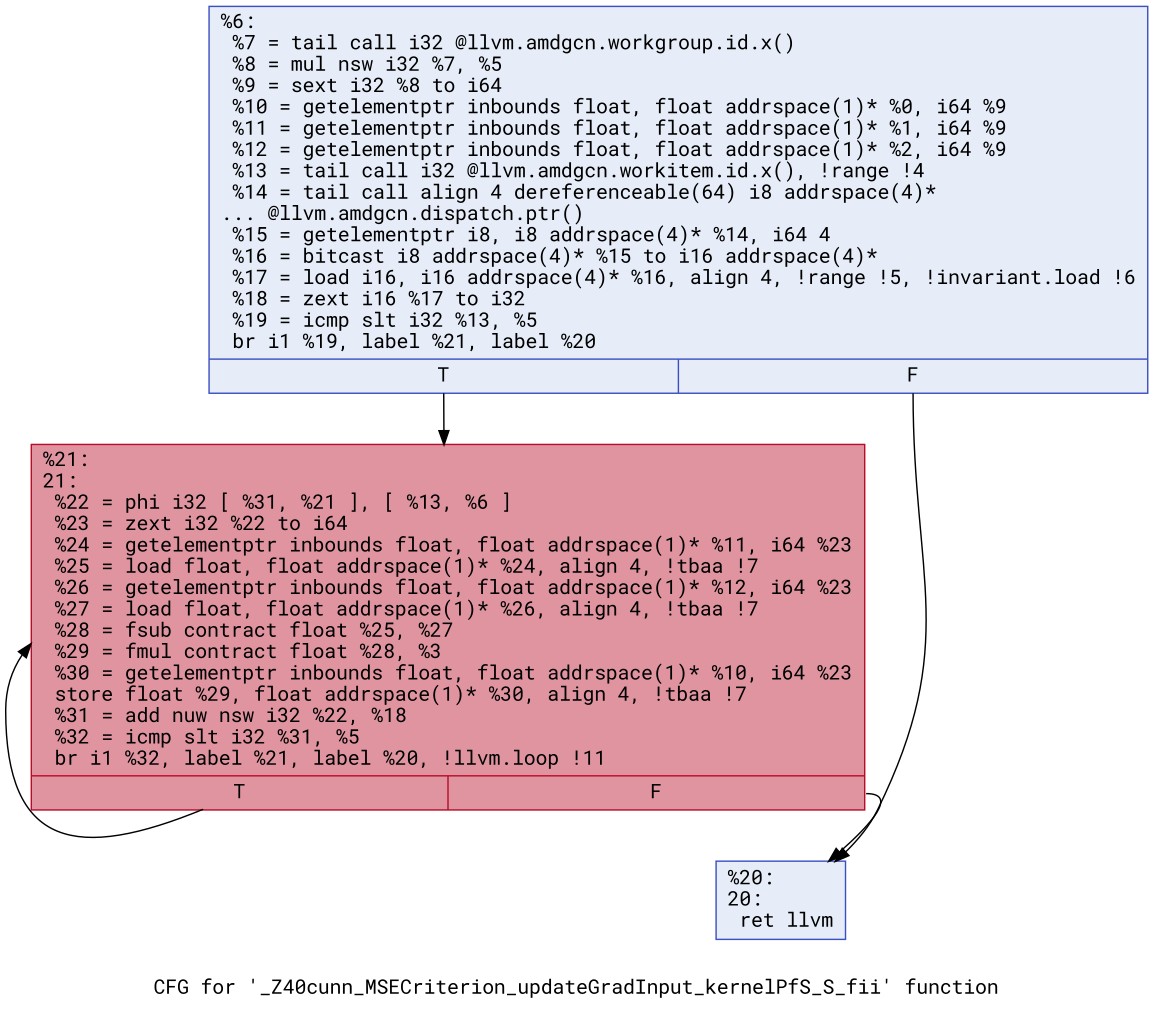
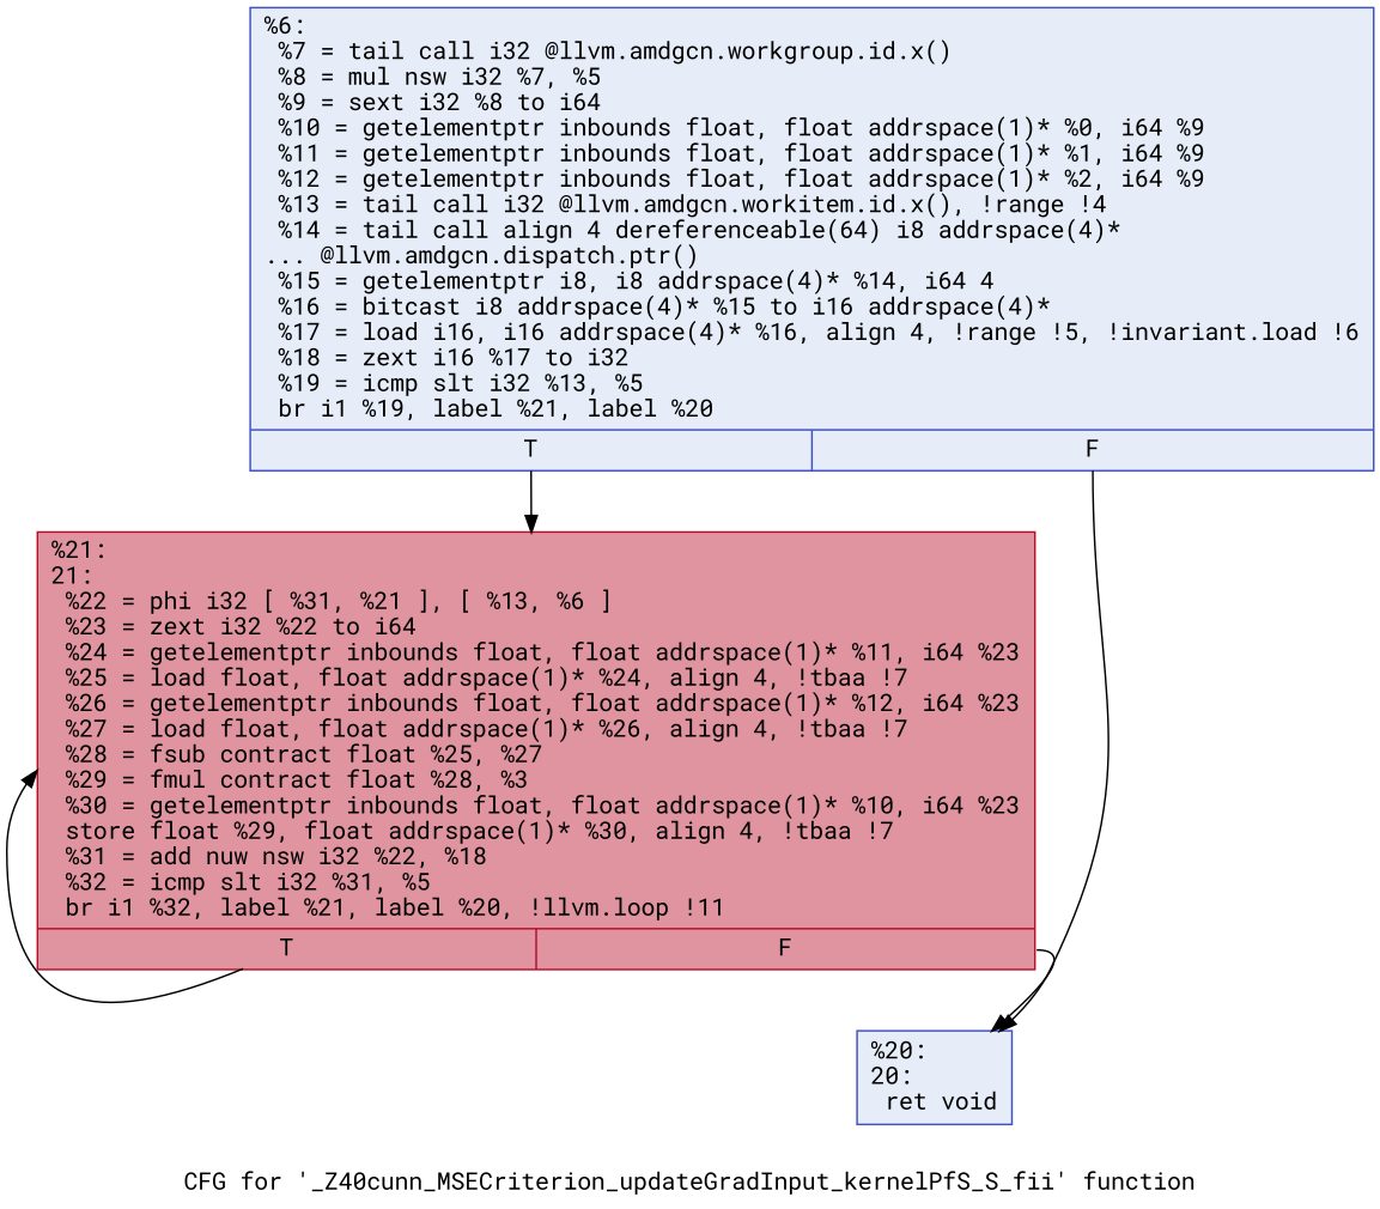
  digraph {
    label="CFG for '_Z40cunn_MSECriterion_updateGradInput_kernelPfS_S_fii' function"
    fontname="Roboto Mono"
    node [color="#3d50c3ff" fillcolor="#c7d7f070" shape=record style=filled fontname="Roboto Mono"]
    edge [tailport=s0 fontname="Roboto Mono"]
    n1 [label="{%6:\l  %7 = tail call i32 @llvm.amdgcn.workgroup.id.x()\l  %8 = mul nsw i32 %7, %5\l  %9 = sext i32 %8 to i64\l  %10 = getelementptr inbounds float, float addrspace(1)* %0, i64 %9\l  %11 = getelementptr inbounds float, float addrspace(1)* %1, i64 %9\l  %12 = getelementptr inbounds float, float addrspace(1)* %2, i64 %9\l  %13 = tail call i32 @llvm.amdgcn.workitem.id.x(), !range !4\l  %14 = tail call align 4 dereferenceable(64) i8 addrspace(4)*\l... @llvm.amdgcn.dispatch.ptr()\l  %15 = getelementptr i8, i8 addrspace(4)* %14, i64 4\l  %16 = bitcast i8 addrspace(4)* %15 to i16 addrspace(4)*\l  %17 = load i16, i16 addrspace(4)* %16, align 4, !range !5, !invariant.load !6\l  %18 = zext i16 %17 to i32\l  %19 = icmp slt i32 %13, %5\l  br i1 %19, label %21, label %20\l|{<s0>T|<s1>F}}"]
    n2 [color="#b70d28ff" fillcolor="#b70d2870" label="{%21:\l21:                                               \l  %22 = phi i32 [ %31, %21 ], [ %13, %6 ]\l  %23 = zext i32 %22 to i64\l  %24 = getelementptr inbounds float, float addrspace(1)* %11, i64 %23\l  %25 = load float, float addrspace(1)* %24, align 4, !tbaa !7\l  %26 = getelementptr inbounds float, float addrspace(1)* %12, i64 %23\l  %27 = load float, float addrspace(1)* %26, align 4, !tbaa !7\l  %28 = fsub contract float %25, %27\l  %29 = fmul contract float %28, %3\l  %30 = getelementptr inbounds float, float addrspace(1)* %10, i64 %23\l  store float %29, float addrspace(1)* %30, align 4, !tbaa !7\l  %31 = add nuw nsw i32 %22, %18\l  %32 = icmp slt i32 %31, %5\l  br i1 %32, label %21, label %20, !llvm.loop !11\l|{<s0>T|<s1>F}}"]
-   n3 [label="{%20:\l20:                                               \l  ret llvm\l}"]
+   n3 [label="{%20:\l20:                                               \l  ret void\l}"]
    n1 -> n2
    n1 -> n3 [tailport=s1]
    n2 -> n2
    n2 -> n3 [tailport=s1]
  }
